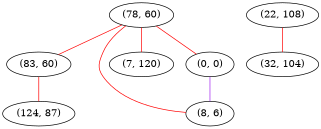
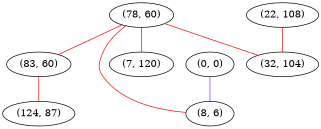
  graph {
    edge [color=red weight=1]
    "(78, 60)"
    "(83, 60)"
    "(8, 6)"
    "(32, 104)"
    "(7, 120)"
    "(124, 87)"
    "(0, 0)"
    "(22, 108)"
    "(78, 60)" -- "(83, 60)"
    "(78, 60)" -- "(8, 6)"
-   "(78, 60)" -- "(0, 0)"
+   "(78, 60)" -- "(32, 104)"
    "(78, 60)" -- "(7, 120)"
    "(83, 60)" -- "(124, 87)"
    "(0, 0)" -- "(8, 6)" [color=purple weight=4]
    "(22, 108)" -- "(32, 104)"
  }
